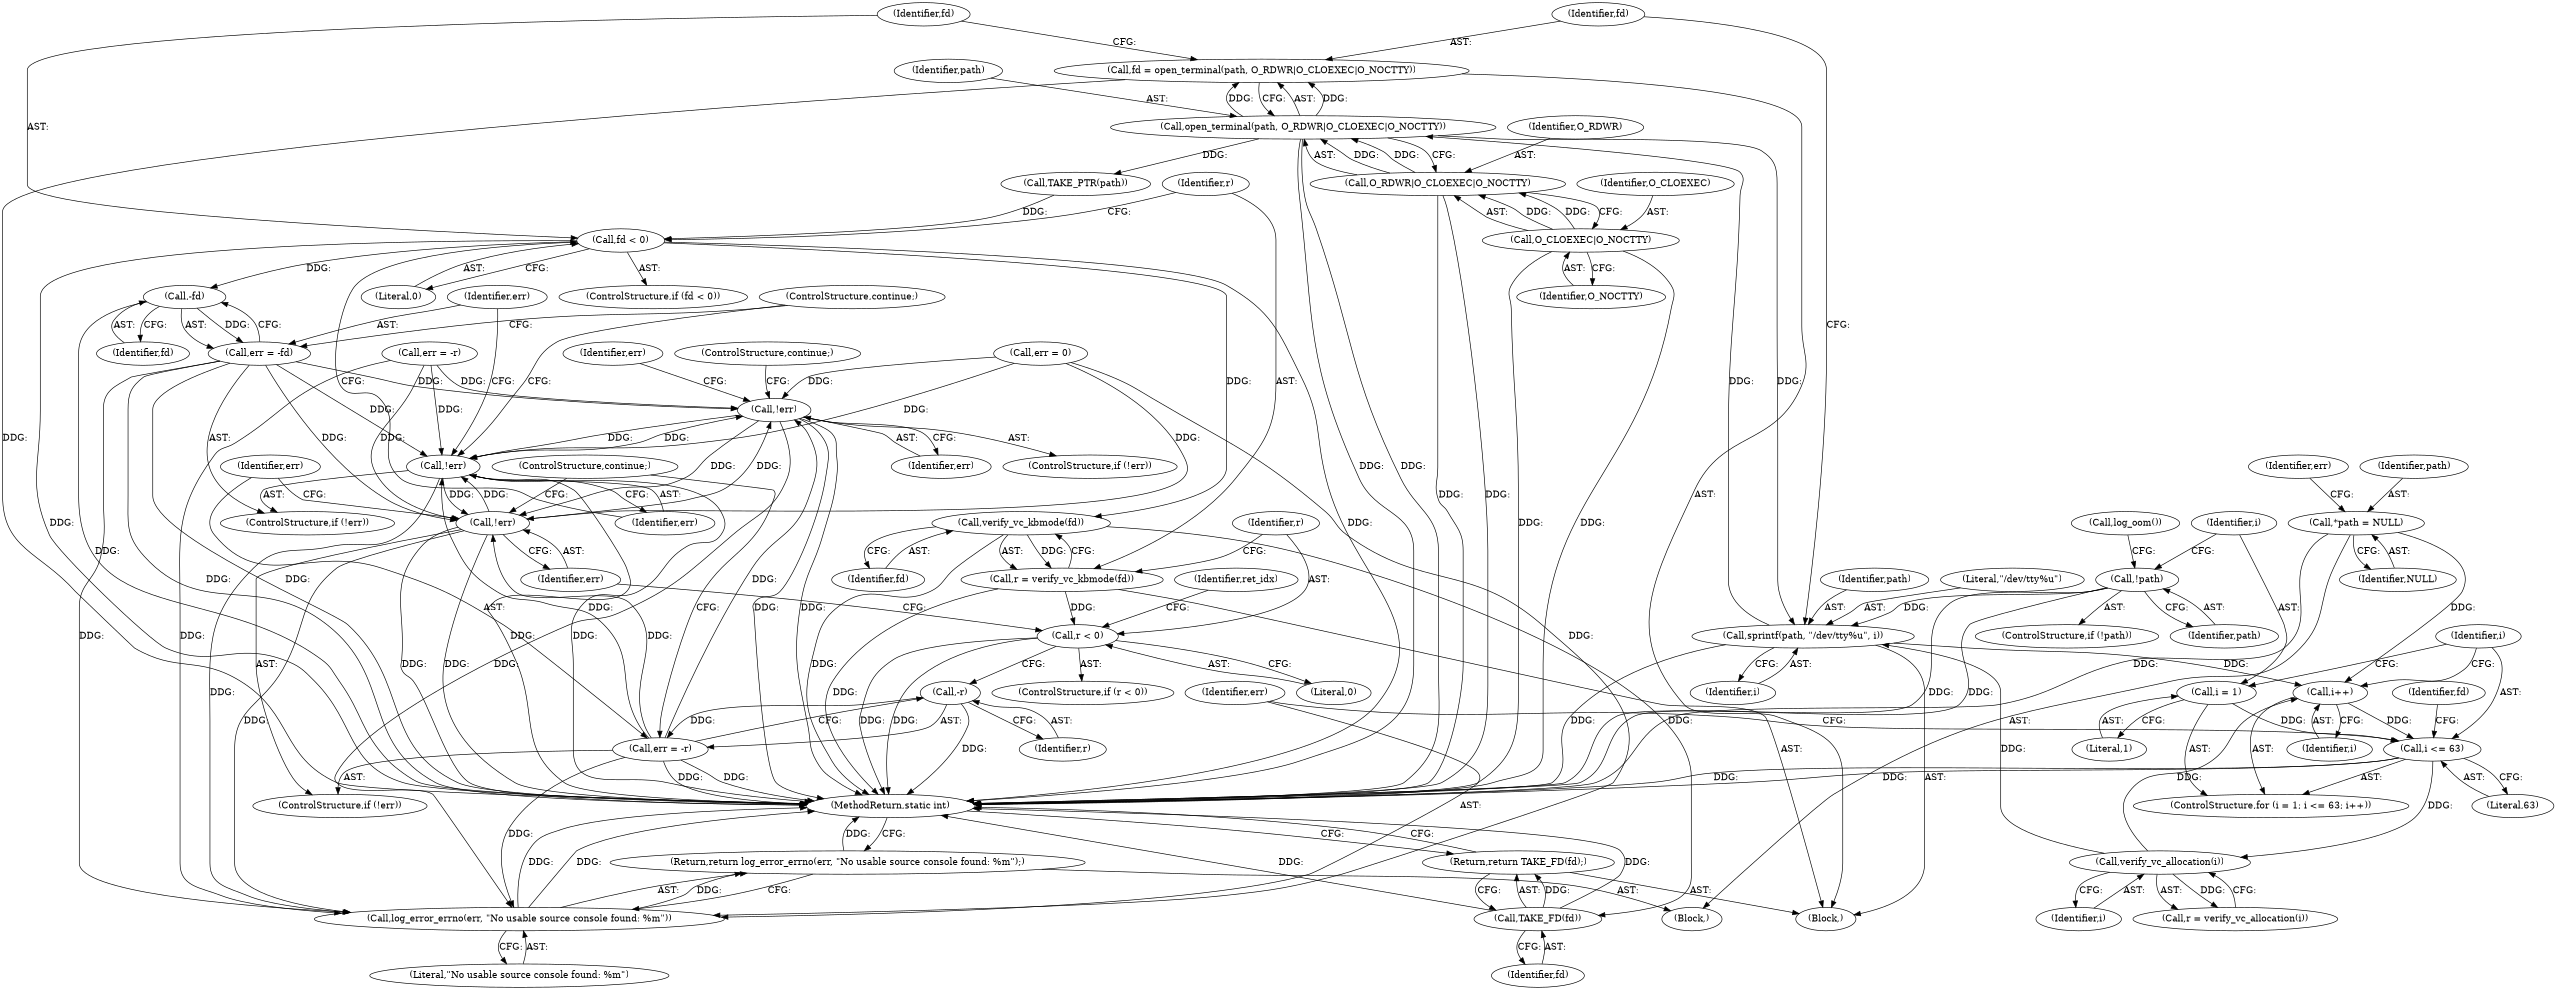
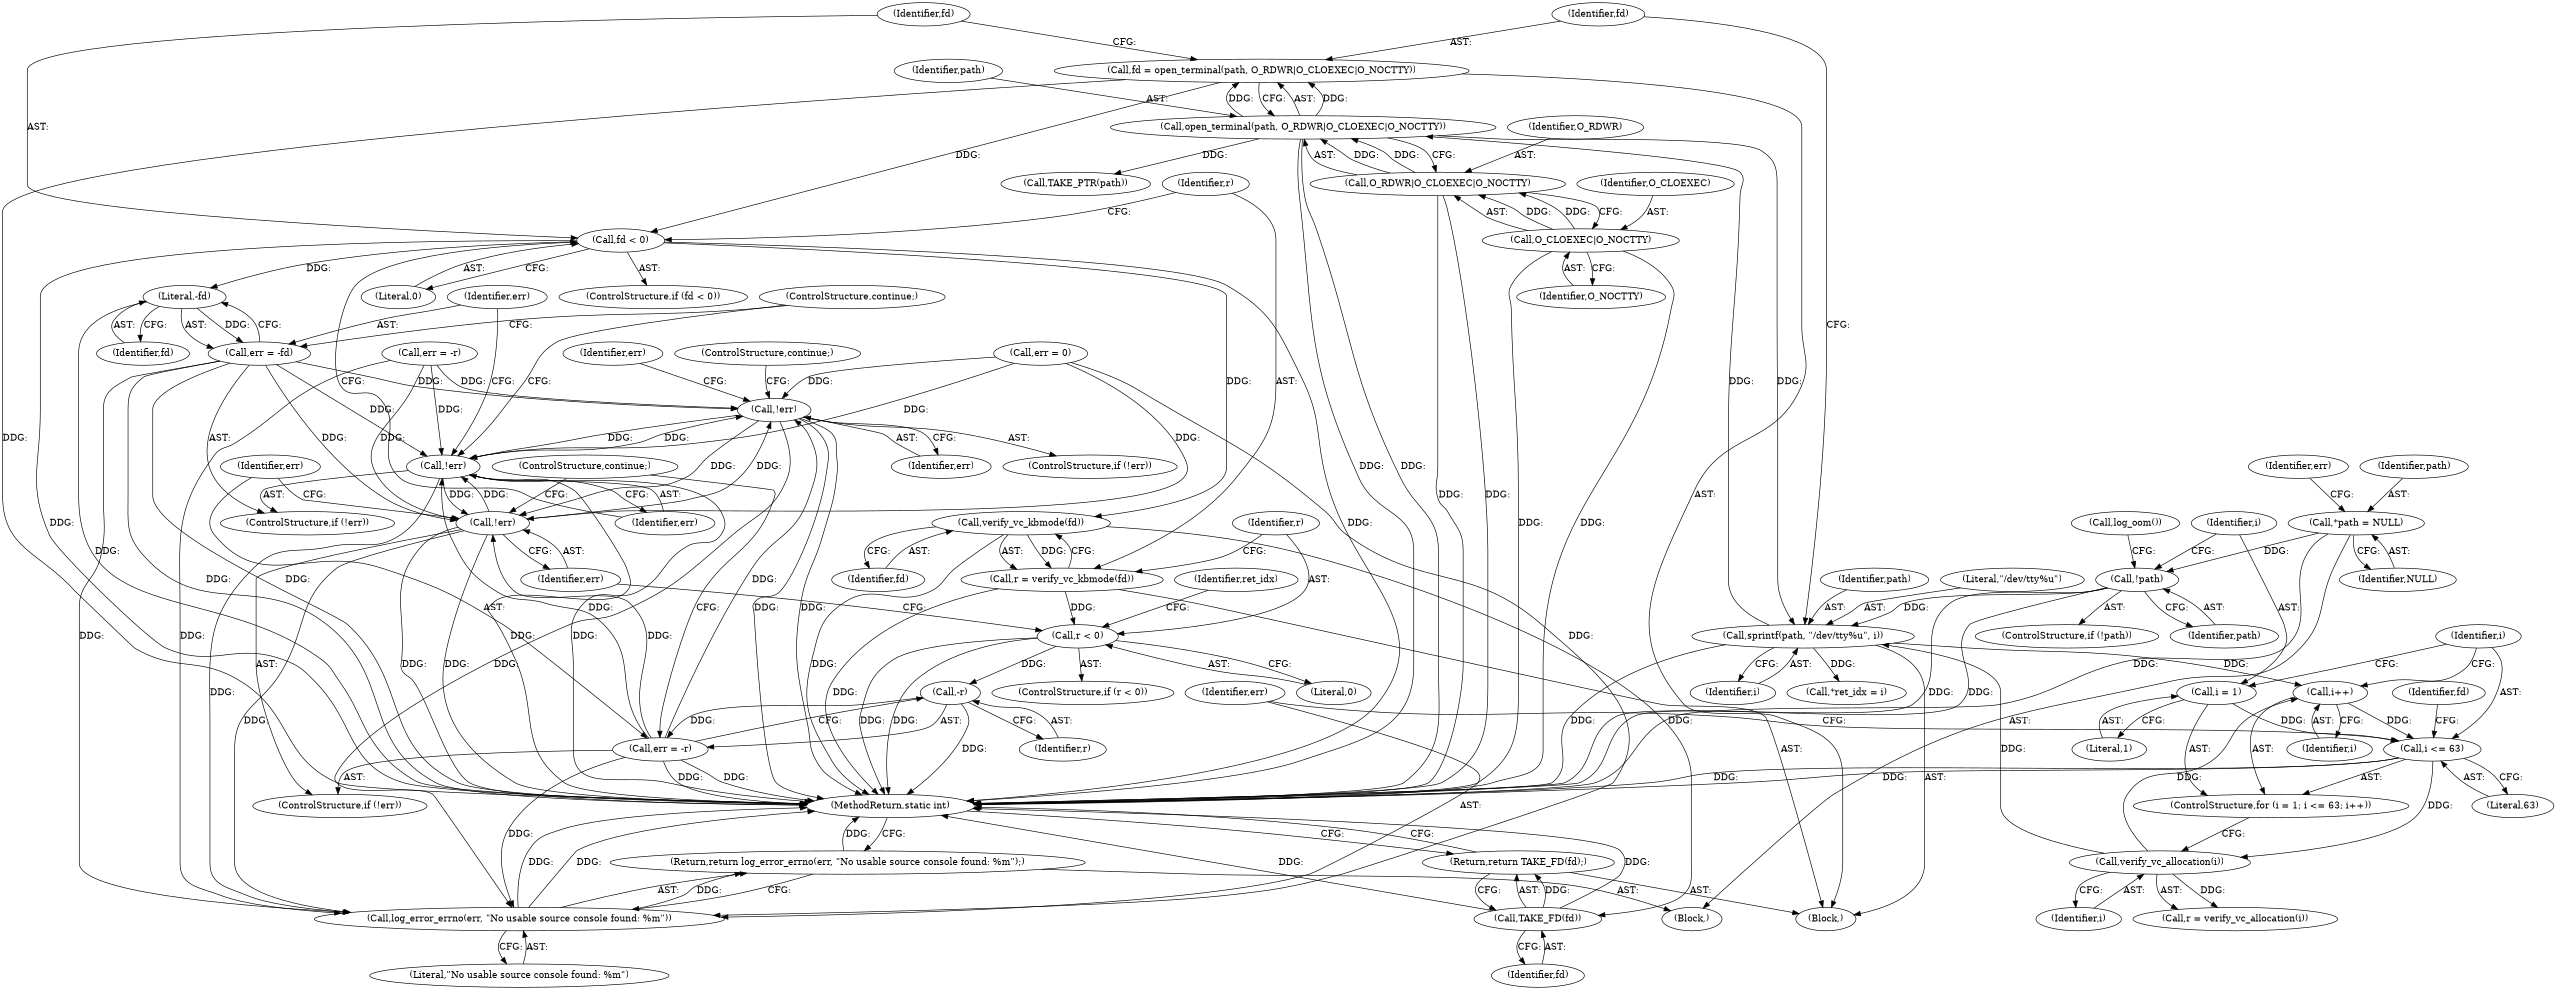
  digraph {
    n1 [label="(Call,fd = open_terminal(path, O_RDWR|O_CLOEXEC|O_NOCTTY))"]
    n2 [label="(Call,open_terminal(path, O_RDWR|O_CLOEXEC|O_NOCTTY))"]
    n3 [label="(Call,fd < 0)"]
    n4 [label="(Block,)"]
    n5 [label="(MethodReturn,static int)"]
    n6 [label="(Call,sprintf(path, \"/dev/tty%u\", i))"]
    n7 [label="(Call,O_RDWR|O_CLOEXEC|O_NOCTTY)"]
    n8 [label="(Call,TAKE_PTR(path))"]
-   n9 [label="(Call,-fd)"]
+   n9 [label="(Literal,-fd)"]
    n10 [label="(Call,verify_vc_kbmode(fd))"]
    n11 [label="(Literal,0)"]
    n12 [label="(ControlStructure,if (fd < 0))"]
    n13 [label="(Return,return log_error_errno(err, \"No usable source console found: %m\");)"]
    n14 [label="(Return,return TAKE_FD(fd);)"]
    n15 [label="(Call,i++)"]
    n16 [label="(Identifier,i)"]
+   n17 [label="(Call,*ret_idx = i)"]
    n18 [label="(Call,O_CLOEXEC|O_NOCTTY)"]
    n19 [label="(Call,i <= 63)"]
    n20 [label="(ControlStructure,for (i = 1; i <= 63; i++))"]
    n21 [label="(Identifier,i)"]
    n22 [label="(Call,!path)"]
    n23 [label="(ControlStructure,if (!path))"]
    n24 [label="(Identifier,path)"]
    n25 [label="(Call,*path = NULL)"]
    n26 [label="(Identifier,NULL)"]
    n27 [label="(Block,)"]
    n28 [label="(Call,verify_vc_allocation(i))"]
    n29 [label="(Identifier,i)"]
    n30 [label="(Call,r = verify_vc_allocation(i))"]
    n31 [label="(Literal,63)"]
    n32 [label="(Call,i = 1)"]
    n33 [label="(Literal,1)"]
    n34 [label="(Identifier,O_NOCTTY)"]
    n35 [label="(Call,err = -fd)"]
    n36 [label="(Identifier,fd)"]
    n37 [label="(Call,r = verify_vc_kbmode(fd))"]
    n38 [label="(Call,TAKE_FD(fd))"]
    n39 [label="(Identifier,fd)"]
    n40 [label="(Call,!err)"]
    n41 [label="(Call,!err)"]
    n42 [label="(Call,!err)"]
    n43 [label="(Call,log_error_errno(err, \"No usable source console found: %m\"))"]
    n44 [label="(ControlStructure,if (!err))"]
    n45 [label="(Identifier,err)"]
    n46 [label="(ControlStructure,if (!err))"]
    n47 [label="(Identifier,err)"]
    n48 [label="(ControlStructure,if (!err))"]
    n49 [label="(Identifier,err)"]
    n50 [label="(Literal,\"No usable source console found: %m\")"]
    n51 [label="(Call,r < 0)"]
    n52 [label="(Identifier,fd)"]
    n53 [label="(Call,-r)"]
    n54 [label="(ControlStructure,if (r < 0))"]
    n55 [label="(Literal,0)"]
    n56 [label="(Call,err = -r)"]
    n57 [label="(Identifier,r)"]
    n58 [label="(Identifier,fd)"]
    n59 [label="(Call,err = -r)"]
    n60 [label="(Call,log_oom())"]
    n61 [label="(Identifier,err)"]
    n62 [label="(Identifier,err)"]
    n63 [label="(ControlStructure,continue;)"]
    n64 [label="(ControlStructure,continue;)"]
    n65 [label="(Identifier,i)"]
    n66 [label="(Identifier,fd)"]
    n67 [label="(Identifier,path)"]
    n68 [label="(Identifier,i)"]
    n69 [label="(Identifier,r)"]
    n70 [label="(Identifier,err)"]
    n71 [label="(Identifier,ret_idx)"]
    n72 [label="(Identifier,err)"]
    n73 [label="(Identifier,path)"]
    n74 [label="(Identifier,err)"]
    n75 [label="(Call,err = 0)"]
    n76 [label="(Literal,\"/dev/tty%u\")"]
    n77 [label="(Identifier,path)"]
    n78 [label="(Identifier,r)"]
    n79 [label="(ControlStructure,continue;)"]
    n80 [label="(Identifier,O_CLOEXEC)"]
    n81 [label="(Identifier,O_RDWR)"]
    n82 [label="(Identifier,fd)"]
    n1 -> n2 [label="CFG: "]
-   n8 -> n3 [label="DDG: "]
+   n1 -> n3 [label="DDG: "]
    n1 -> n4 [label="AST: "]
    n1 -> n5 [label="DDG: "]
    n2 -> n1 [label="AST: "]
    n2 -> n1 [label="DDG: "]
    n2 -> n1 [label="DDG: "]
    n2 -> n5 [label="DDG: "]
    n2 -> n5 [label="DDG: "]
    n2 -> n6 [label="DDG: "]
    n2 -> n7 [label="CFG: "]
    n2 -> n8 [label="DDG: "]
    n3 -> n5 [label="DDG: "]
    n3 -> n5 [label="DDG: "]
    n3 -> n9 [label="DDG: "]
    n3 -> n10 [label="DDG: "]
    n3 -> n11 [label="CFG: "]
    n3 -> n12 [label="AST: "]
    n5 -> n13 [label="CFG: "]
    n5 -> n14 [label="CFG: "]
    n6 -> n2 [label="DDG: "]
    n6 -> n4 [label="AST: "]
    n6 -> n5 [label="DDG: "]
    n6 -> n15 [label="DDG: "]
    n6 -> n16 [label="CFG: "]
+   n6 -> n17 [label="DDG: "]
    n7 -> n2 [label="AST: "]
    n7 -> n2 [label="DDG: "]
    n7 -> n2 [label="DDG: "]
    n7 -> n5 [label="DDG: "]
    n7 -> n5 [label="DDG: "]
    n7 -> n18 [label="CFG: "]
    n9 -> n5 [label="DDG: "]
    n9 -> n35 [label="AST: "]
    n9 -> n35 [label="DDG: "]
    n9 -> n36 [label="CFG: "]
    n10 -> n5 [label="DDG: "]
    n10 -> n37 [label="AST: "]
    n10 -> n37 [label="DDG: "]
    n10 -> n38 [label="DDG: "]
    n10 -> n39 [label="CFG: "]
    n11 -> n3 [label="AST: "]
    n13 -> n5 [label="DDG: "]
    n13 -> n27 [label="AST: "]
    n13 -> n43 [label="CFG: "]
    n14 -> n4 [label="AST: "]
    n14 -> n5 [label="CFG: "]
    n14 -> n38 [label="CFG: "]
    n15 -> n19 [label="DDG: "]
    n15 -> n20 [label="AST: "]
    n15 -> n21 [label="CFG: "]
    n16 -> n6 [label="AST: "]
    n18 -> n5 [label="DDG: "]
    n18 -> n5 [label="DDG: "]
    n18 -> n7 [label="AST: "]
    n18 -> n7 [label="DDG: "]
    n18 -> n7 [label="DDG: "]
    n18 -> n34 [label="CFG: "]
    n19 -> n5 [label="DDG: "]
    n19 -> n5 [label="DDG: "]
    n19 -> n20 [label="AST: "]
    n19 -> n28 [label="DDG: "]
    n19 -> n31 [label="CFG: "]
    n21 -> n15 [label="AST: "]
    n22 -> n5 [label="DDG: "]
    n22 -> n5 [label="DDG: "]
    n22 -> n6 [label="DDG: "]
    n22 -> n23 [label="AST: "]
    n22 -> n24 [label="CFG: "]
    n24 -> n22 [label="AST: "]
    n25 -> n5 [label="DDG: "]
-   n25 -> n15 [label="DDG: "]
+   n25 -> n22 [label="DDG: "]
    n25 -> n26 [label="CFG: "]
    n25 -> n27 [label="AST: "]
    n26 -> n25 [label="AST: "]
    n28 -> n6 [label="DDG: "]
    n28 -> n15 [label="DDG: "]
    n28 -> n29 [label="CFG: "]
    n28 -> n30 [label="AST: "]
    n28 -> n30 [label="DDG: "]
    n29 -> n28 [label="AST: "]
-   n30 -> n28 [label="CFG: "]
+   n20 -> n28 [label="CFG: "]
    n31 -> n19 [label="AST: "]
    n32 -> n19 [label="DDG: "]
    n32 -> n20 [label="AST: "]
    n32 -> n33 [label="CFG: "]
    n33 -> n32 [label="AST: "]
    n34 -> n18 [label="AST: "]
    n35 -> n5 [label="DDG: "]
    n35 -> n5 [label="DDG: "]
    n35 -> n9 [label="CFG: "]
    n35 -> n40 [label="DDG: "]
    n35 -> n41 [label="DDG: "]
    n35 -> n42 [label="DDG: "]
    n35 -> n43 [label="DDG: "]
    n35 -> n44 [label="AST: "]
    n36 -> n9 [label="AST: "]
    n37 -> n4 [label="AST: "]
    n37 -> n5 [label="DDG: "]
    n37 -> n10 [label="CFG: "]
    n37 -> n51 [label="DDG: "]
    n38 -> n5 [label="DDG: "]
    n38 -> n5 [label="DDG: "]
    n38 -> n14 [label="AST: "]
    n38 -> n14 [label="DDG: "]
    n38 -> n52 [label="CFG: "]
    n39 -> n10 [label="AST: "]
    n40 -> n5 [label="DDG: "]
    n40 -> n5 [label="DDG: "]
    n40 -> n41 [label="DDG: "]
    n40 -> n42 [label="DDG: "]
    n40 -> n43 [label="DDG: "]
    n40 -> n45 [label="CFG: "]
    n40 -> n46 [label="AST: "]
    n41 -> n5 [label="DDG: "]
    n41 -> n5 [label="DDG: "]
    n41 -> n40 [label="DDG: "]
    n41 -> n42 [label="DDG: "]
    n41 -> n43 [label="DDG: "]
    n41 -> n44 [label="AST: "]
    n41 -> n47 [label="CFG: "]
    n42 -> n5 [label="DDG: "]
    n42 -> n5 [label="DDG: "]
    n42 -> n40 [label="DDG: "]
    n42 -> n41 [label="DDG: "]
    n42 -> n43 [label="DDG: "]
    n42 -> n48 [label="AST: "]
    n42 -> n49 [label="CFG: "]
    n43 -> n5 [label="DDG: "]
    n43 -> n5 [label="DDG: "]
    n43 -> n13 [label="AST: "]
    n43 -> n13 [label="DDG: "]
    n43 -> n50 [label="CFG: "]
    n45 -> n40 [label="AST: "]
    n47 -> n3 [label="CFG: "]
    n47 -> n41 [label="AST: "]
    n49 -> n42 [label="AST: "]
    n49 -> n51 [label="CFG: "]
    n50 -> n43 [label="AST: "]
    n51 -> n5 [label="DDG: "]
    n51 -> n5 [label="DDG: "]
-   n51 -> n53 [label="CFG: "]
+   n51 -> n53 [label="DDG: "]
    n51 -> n54 [label="AST: "]
    n51 -> n55 [label="CFG: "]
    n52 -> n38 [label="AST: "]
    n53 -> n5 [label="DDG: "]
    n53 -> n56 [label="AST: "]
    n53 -> n56 [label="DDG: "]
    n53 -> n57 [label="CFG: "]
    n55 -> n51 [label="AST: "]
    n56 -> n5 [label="DDG: "]
    n56 -> n5 [label="DDG: "]
    n56 -> n40 [label="DDG: "]
    n56 -> n41 [label="DDG: "]
    n56 -> n42 [label="DDG: "]
    n56 -> n43 [label="DDG: "]
    n56 -> n48 [label="AST: "]
    n56 -> n53 [label="CFG: "]
    n57 -> n53 [label="AST: "]
    n58 -> n1 [label="AST: "]
    n58 -> n6 [label="CFG: "]
    n59 -> n40 [label="DDG: "]
    n59 -> n41 [label="DDG: "]
    n59 -> n42 [label="DDG: "]
    n59 -> n43 [label="DDG: "]
    n60 -> n22 [label="CFG: "]
    n61 -> n42 [label="CFG: "]
    n61 -> n56 [label="AST: "]
    n62 -> n40 [label="CFG: "]
    n63 -> n40 [label="CFG: "]
    n64 -> n42 [label="CFG: "]
    n64 -> n56 [label="CFG: "]
    n65 -> n15 [label="CFG: "]
    n65 -> n19 [label="AST: "]
    n65 -> n32 [label="CFG: "]
    n66 -> n1 [label="CFG: "]
    n66 -> n3 [label="AST: "]
    n67 -> n6 [label="AST: "]
    n68 -> n22 [label="CFG: "]
    n68 -> n32 [label="AST: "]
    n69 -> n3 [label="CFG: "]
    n69 -> n37 [label="AST: "]
    n70 -> n35 [label="AST: "]
    n70 -> n41 [label="CFG: "]
    n71 -> n51 [label="CFG: "]
    n72 -> n19 [label="CFG: "]
    n72 -> n43 [label="AST: "]
    n73 -> n25 [label="AST: "]
    n74 -> n25 [label="CFG: "]
    n75 -> n40 [label="DDG: "]
    n75 -> n41 [label="DDG: "]
    n75 -> n42 [label="DDG: "]
    n75 -> n43 [label="DDG: "]
    n76 -> n6 [label="AST: "]
    n77 -> n2 [label="AST: "]
    n78 -> n37 [label="CFG: "]
    n78 -> n51 [label="AST: "]
    n79 -> n35 [label="CFG: "]
    n79 -> n41 [label="CFG: "]
    n80 -> n18 [label="AST: "]
    n81 -> n7 [label="AST: "]
    n82 -> n19 [label="CFG: "]
  }
